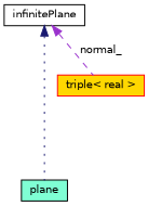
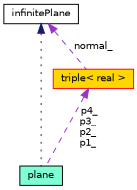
  digraph {
    node [color=black fontname=Helvetica fontsize=10 shape=record style=filled]
    edge [color=darkorchid3 dir=back fontname=Helvetica fontsize=10 labelfontname=Helvetica labelfontsize=10 style=dashed]
    n1 [fillcolor=aquamarine fontcolor=black height=0.2 label=plane width=0.4]
    n2 [fillcolor=white height=0.2 label=infinitePlane width=0.4]
    n3 [color=red fillcolor=gold height=0.2 label="triple\< real \>" width=0.4]
    n2 -> n1 [color=midnightblue style=dotted]
    n2 -> n3 [label=" normal_"]
+   n3 -> n1 [label=" p4_\np3_\np2_\np1_"]
  }
